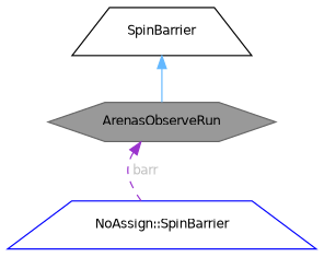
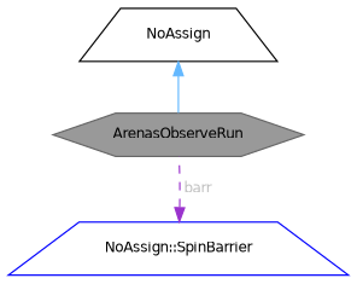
  digraph {
    node [fillcolor=white fontname=Helvetica fontsize=10 shape=trapezium style=filled]
    edge [dir=back fontname=Helvetica fontsize=10 labelfontname=Helvetica labelfontsize=10]
    n1 [color=gray40 fillcolor=grey60 fontcolor=black height=0.2 label=ArenasObserveRun shape=hexagon width=0.4]
-   n2 [color=black height=0.2 label=SpinBarrier width=0.4]
+   n2 [color=black height=0.2 label=NoAssign width=0.4]
    n3 [color=blue height=0.2 label="NoAssign::SpinBarrier" width=0.4]
    n2 -> n1 [color=steelblue1 style=solid]
-   n1 -> n3 [color=darkorchid3 fontcolor=grey label=" barr" style=dashed]
+   n3 -> n1 [color=darkorchid3 fontcolor=grey label=" barr" style=dashed]
  }
